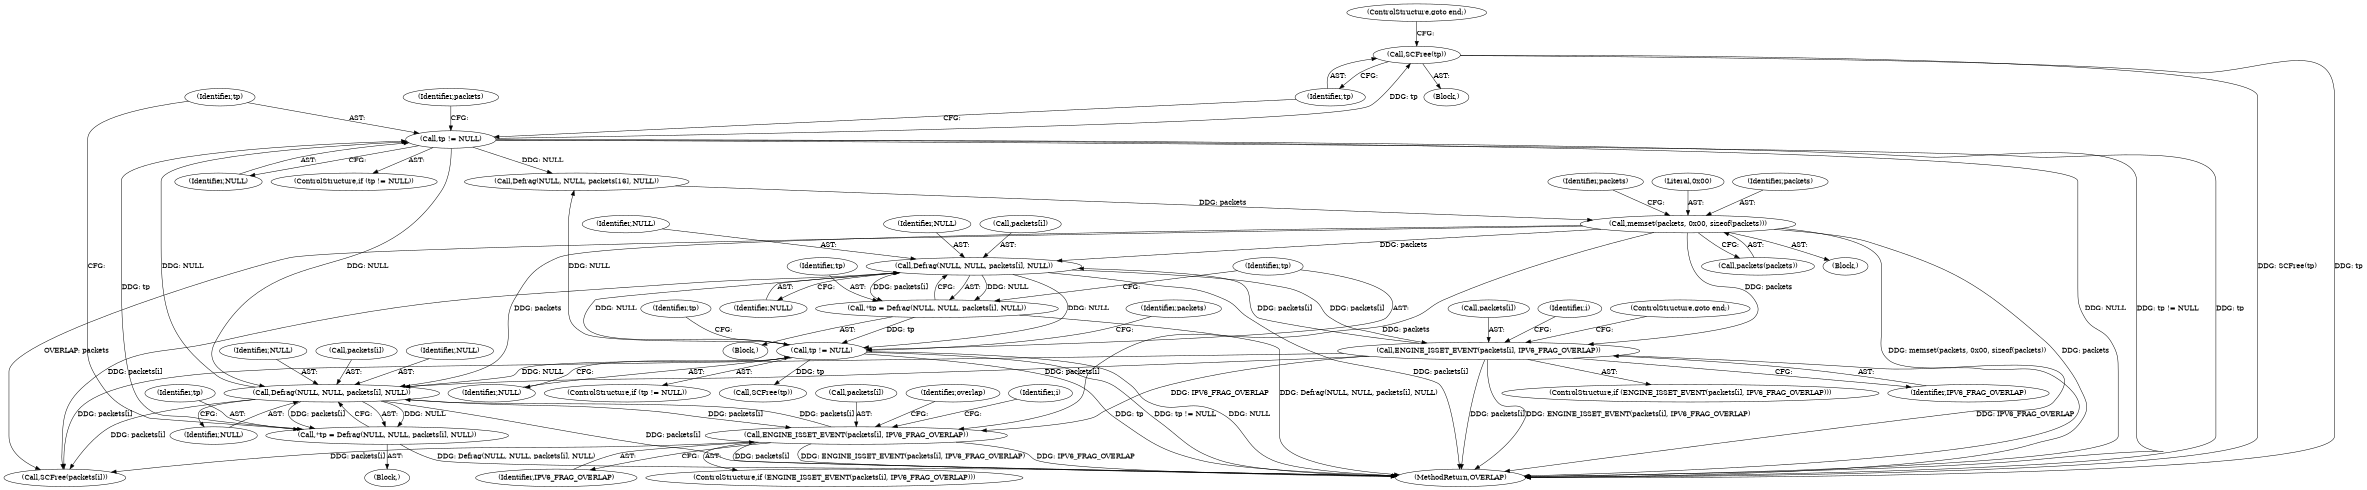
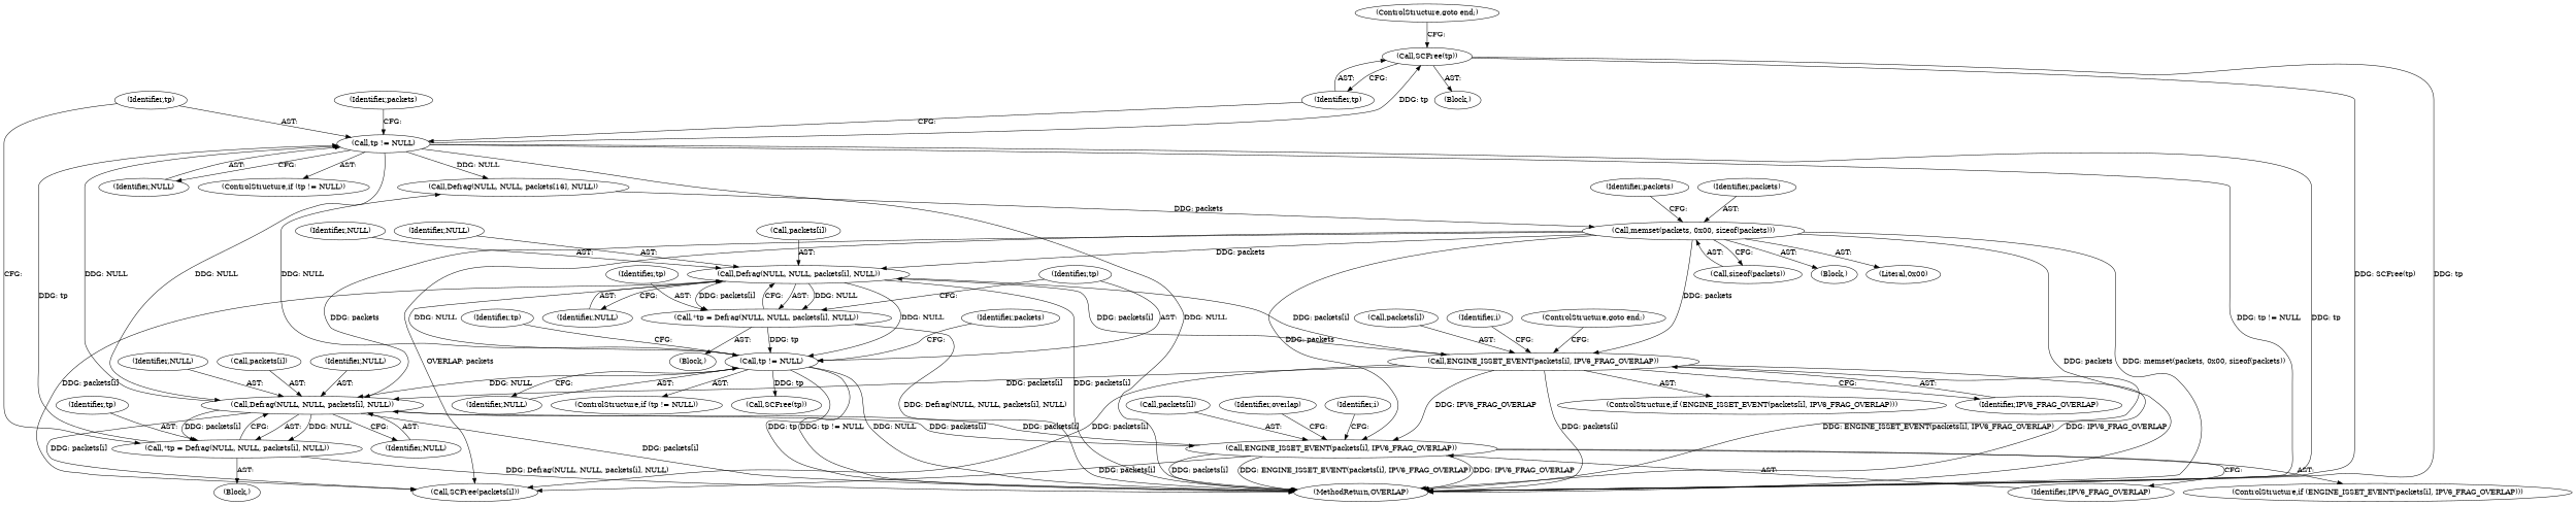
  digraph {
    n1 [label="(Call,SCFree(tp))"]
    n2 [label="(MethodReturn,OVERLAP)"]
    n3 [label="(Block,)"]
    n4 [label="(Identifier,tp)"]
    n5 [label="(Call,tp != NULL)"]
    n6 [label="(Call,Defrag(NULL, NULL, packets[i], NULL))"]
    n7 [label="(Identifier,NULL)"]
    n8 [label="(ControlStructure,if (tp != NULL))"]
    n9 [label="(Call,Defrag(NULL, NULL, packets[16], NULL))"]
    n10 [label="(Call,*tp = Defrag(NULL, NULL, packets[i], NULL))"]
    n11 [label="(Call,ENGINE_ISSET_EVENT(packets[i], IPV6_FRAG_OVERLAP))"]
    n12 [label="(Call,SCFree(packets[i]))"]
    n13 [label="(Identifier,NULL)"]
    n14 [label="(Call,memset(packets, 0x00, sizeof(packets)))"]
    n15 [label="(Block,)"]
    n16 [label="(Identifier,IPV6_FRAG_OVERLAP)"]
    n17 [label="(ControlStructure,if (ENGINE_ISSET_EVENT(packets[i], IPV6_FRAG_OVERLAP)))"]
    n18 [label="(Call,tp != NULL)"]
    n19 [label="(Call,Defrag(NULL, NULL, packets[i], NULL))"]
    n20 [label="(Identifier,NULL)"]
    n21 [label="(ControlStructure,if (tp != NULL))"]
    n22 [label="(Call,SCFree(tp))"]
    n23 [label="(Call,*tp = Defrag(NULL, NULL, packets[i], NULL))"]
    n24 [label="(Call,ENGINE_ISSET_EVENT(packets[i], IPV6_FRAG_OVERLAP))"]
    n25 [label="(Identifier,NULL)"]
    n26 [label="(Block,)"]
    n27 [label="(ControlStructure,if (ENGINE_ISSET_EVENT(packets[i], IPV6_FRAG_OVERLAP)))"]
    n28 [label="(Identifier,IPV6_FRAG_OVERLAP)"]
-   n29 [label="(Call,packets(packets))"]
+   n29 [label="(Call,sizeof(packets))"]
    n30 [label="(Block,)"]
    n31 [label="(Identifier,tp)"]
    n32 [label="(Identifier,NULL)"]
    n33 [label="(Literal,0x00)"]
    n34 [label="(Call,packets[i])"]
    n35 [label="(Identifier,packets)"]
    n36 [label="(Identifier,packets)"]
    n37 [label="(Identifier,i)"]
    n38 [label="(Identifier,packets)"]
    n39 [label="(Identifier,tp)"]
    n40 [label="(Identifier,NULL)"]
    n41 [label="(Call,packets[i])"]
    n42 [label="(Identifier,NULL)"]
    n43 [label="(Identifier,tp)"]
    n44 [label="(ControlStructure,goto end;)"]
    n45 [label="(Identifier,packets)"]
    n46 [label="(ControlStructure,goto end;)"]
    n47 [label="(Identifier,tp)"]
    n48 [label="(Call,packets[i])"]
    n49 [label="(Identifier,tp)"]
    n50 [label="(Identifier,NULL)"]
    n51 [label="(Identifier,overlap)"]
    n52 [label="(Identifier,i)"]
    n53 [label="(Call,packets[i])"]
    n1 -> n2 [label="DDG: SCFree(tp)"]
    n1 -> n2 [label="DDG: tp"]
    n1 -> n3 [label="AST: "]
    n1 -> n4 [label="CFG: "]
    n4 -> n1 [label="AST: "]
    n4 -> n5 [label="CFG: "]
    n5 -> n1 [label="DDG: tp"]
    n5 -> n2 [label="DDG: NULL"]
    n5 -> n2 [label="DDG: tp != NULL"]
    n5 -> n2 [label="DDG: tp"]
    n5 -> n6 [label="DDG: NULL"]
    n5 -> n7 [label="CFG: "]
    n5 -> n8 [label="AST: "]
    n5 -> n9 [label="DDG: NULL"]
    n6 -> n2 [label="DDG: packets[i]"]
    n6 -> n5 [label="DDG: NULL"]
    n6 -> n10 [label="AST: "]
    n6 -> n10 [label="DDG: NULL"]
    n6 -> n10 [label="DDG: packets[i]"]
    n6 -> n11 [label="DDG: packets[i]"]
    n6 -> n12 [label="DDG: packets[i]"]
    n6 -> n13 [label="CFG: "]
    n7 -> n5 [label="AST: "]
    n9 -> n14 [label="DDG: packets"]
    n10 -> n2 [label="DDG: Defrag(NULL, NULL, packets[i], NULL)"]
    n10 -> n5 [label="DDG: tp"]
    n10 -> n6 [label="CFG: "]
    n10 -> n15 [label="AST: "]
    n11 -> n2 [label="DDG: packets[i]"]
    n11 -> n2 [label="DDG: ENGINE_ISSET_EVENT(packets[i], IPV6_FRAG_OVERLAP)"]
    n11 -> n2 [label="DDG: IPV6_FRAG_OVERLAP"]
    n11 -> n6 [label="DDG: packets[i]"]
    n11 -> n12 [label="DDG: packets[i]"]
    n11 -> n16 [label="CFG: "]
    n11 -> n17 [label="AST: "]
    n13 -> n6 [label="AST: "]
    n14 -> n2 [label="DDG: memset(packets, 0x00, sizeof(packets))"]
    n14 -> n2 [label="DDG: packets"]
    n14 -> n6 [label="DDG: packets"]
    n14 -> n11 [label="DDG: packets"]
    n14 -> n12 [label="OVERLAP: packets"]
    n14 -> n19 [label="DDG: packets"]
    n14 -> n24 [label="DDG: packets"]
    n14 -> n29 [label="CFG: "]
    n14 -> n30 [label="AST: "]
    n16 -> n11 [label="AST: "]
    n18 -> n2 [label="DDG: tp != NULL"]
    n18 -> n2 [label="DDG: NULL"]
    n18 -> n2 [label="DDG: tp"]
    n18 -> n6 [label="DDG: NULL"]
    n18 -> n9 [label="DDG: NULL"]
    n18 -> n19 [label="DDG: NULL"]
    n18 -> n20 [label="CFG: "]
    n18 -> n21 [label="AST: "]
    n18 -> n22 [label="DDG: tp"]
    n19 -> n2 [label="DDG: packets[i]"]
    n19 -> n12 [label="DDG: packets[i]"]
    n19 -> n18 [label="DDG: NULL"]
    n19 -> n23 [label="AST: "]
    n19 -> n23 [label="DDG: NULL"]
    n19 -> n23 [label="DDG: packets[i]"]
    n19 -> n24 [label="DDG: packets[i]"]
    n19 -> n25 [label="CFG: "]
    n20 -> n18 [label="AST: "]
    n23 -> n2 [label="DDG: Defrag(NULL, NULL, packets[i], NULL)"]
    n23 -> n18 [label="DDG: tp"]
    n23 -> n19 [label="CFG: "]
    n23 -> n26 [label="AST: "]
    n24 -> n2 [label="DDG: packets[i]"]
    n24 -> n2 [label="DDG: ENGINE_ISSET_EVENT(packets[i], IPV6_FRAG_OVERLAP)"]
    n24 -> n2 [label="DDG: IPV6_FRAG_OVERLAP"]
    n24 -> n6 [label="DDG: packets[i]"]
    n24 -> n11 [label="DDG: IPV6_FRAG_OVERLAP"]
    n24 -> n12 [label="DDG: packets[i]"]
    n24 -> n19 [label="DDG: packets[i]"]
    n24 -> n27 [label="AST: "]
    n24 -> n28 [label="CFG: "]
    n25 -> n19 [label="AST: "]
    n28 -> n24 [label="AST: "]
    n29 -> n14 [label="AST: "]
    n31 -> n23 [label="AST: "]
    n32 -> n6 [label="AST: "]
-   n33 -> n14 [label="AST: "]
+   n14 -> n33 [label="AST: "]
    n34 -> n11 [label="AST: "]
    n35 -> n18 [label="CFG: "]
    n36 -> n14 [label="AST: "]
    n37 -> n24 [label="CFG: "]
    n38 -> n5 [label="CFG: "]
    n39 -> n5 [label="AST: "]
    n39 -> n10 [label="CFG: "]
    n40 -> n19 [label="AST: "]
    n41 -> n6 [label="AST: "]
    n42 -> n19 [label="AST: "]
    n43 -> n18 [label="CFG: "]
    n44 -> n1 [label="CFG: "]
    n45 -> n14 [label="CFG: "]
    n46 -> n24 [label="CFG: "]
    n47 -> n18 [label="AST: "]
    n47 -> n23 [label="CFG: "]
    n48 -> n19 [label="AST: "]
    n49 -> n10 [label="AST: "]
    n50 -> n6 [label="AST: "]
    n51 -> n11 [label="CFG: "]
    n52 -> n11 [label="CFG: "]
    n53 -> n24 [label="AST: "]
  }
